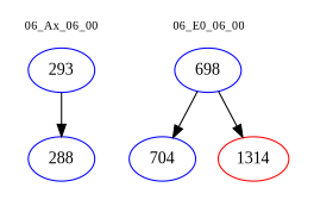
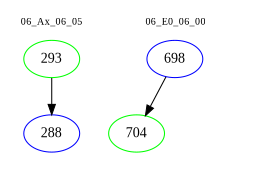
  digraph {
    fontname="Liberation Serif"
    node [color=green fontname="Liberation Serif"]
    edge [color=black fontname="Liberation Serif"]
-   n1 [color=blue label=293]
+   n1 [label=293]
    n2 [color=blue label=288]
-   n3 [color=blue label=704]
+   n3 [label=704]
    n4 [color=blue label=698]
-   n5 [color=red label=1314]
    subgraph cluster_1 {
      color=white
      fontsize=10
-     label="06_Ax_06_00"
+     label="06_Ax_06_05"
      n1
      n2
    }
    subgraph cluster_2 {
      color=white
      fontsize=10
      label="06_E0_06_00"
      n3
      n4
-     n5
    }
    n1 -> n2
    n4 -> n3
-   n4 -> n5
  }
